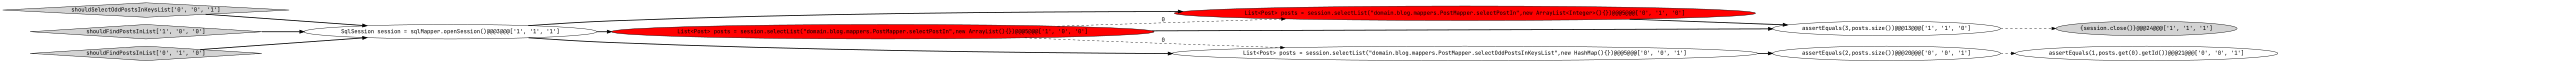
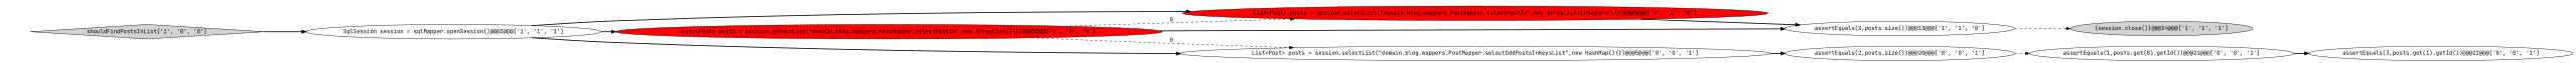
  digraph {
    fontname="JetBrains Mono"
    rankdir=LR
    node [fillcolor=white fontname="JetBrains Mono" shape=ellipse style=filled]
    edge [fontname="JetBrains Mono" style=bold]
-   n1 [fillcolor=lightgray label="shouldSelectOddPostsInKeysList['0', '0', '1']" shape=diamond]
    n2 [label="SqlSession session = sqlMapper.openSession()@@@3@@@['1', '1', '1']"]
    n3 [fillcolor=red label="List<Post> posts = session.selectList(\"domain.blog.mappers.PostMapper.selectPostIn\",new ArrayList(){})@@@5@@@['1', '0', '0']"]
    n4 [label="List<Post> posts = session.selectList(\"domain.blog.mappers.PostMapper.selectOddPostsInKeysList\",new HashMap(){})@@@5@@@['0', '0', '1']"]
    n5 [fillcolor=red label="List<Post> posts = session.selectList(\"domain.blog.mappers.PostMapper.selectPostIn\",new ArrayList<Integer>(){})@@@5@@@['0', '1', '0']"]
    n6 [label="assertEquals(1,posts.get(0).getId())@@@21@@@['0', '0', '1']"]
+   n7 [label="assertEquals(3,posts.get(1).getId())@@@22@@@['0', '0', '1']"]
    n8 [fillcolor=lightgray label="{session.close()}@@@24@@@['1', '1', '1']"]
    n9 [label="assertEquals(3,posts.size())@@@13@@@['1', '1', '0']"]
    n10 [label="assertEquals(2,posts.size())@@@20@@@['0', '0', '1']"]
    n11 [fillcolor=lightgray label="shouldFindPostsInList['1', '0', '0']" shape=diamond]
-   n12 [fillcolor=lightgray label="shouldFindPostsInList['0', '1', '0']" shape=diamond]
-   n1 -> n2
    n2 -> n3
    n2 -> n4
    n2 -> n5
    n3 -> n4 [label=0 style=dashed]
    n3 -> n5 [label=0 style=dashed]
    n3 -> n9
    n4 -> n10
    n5 -> n9
+   n6 -> n7
    n9 -> n8 [style=dashed]
    n10 -> n6 [style=dashed]
    n11 -> n2
-   n12 -> n2
  }
